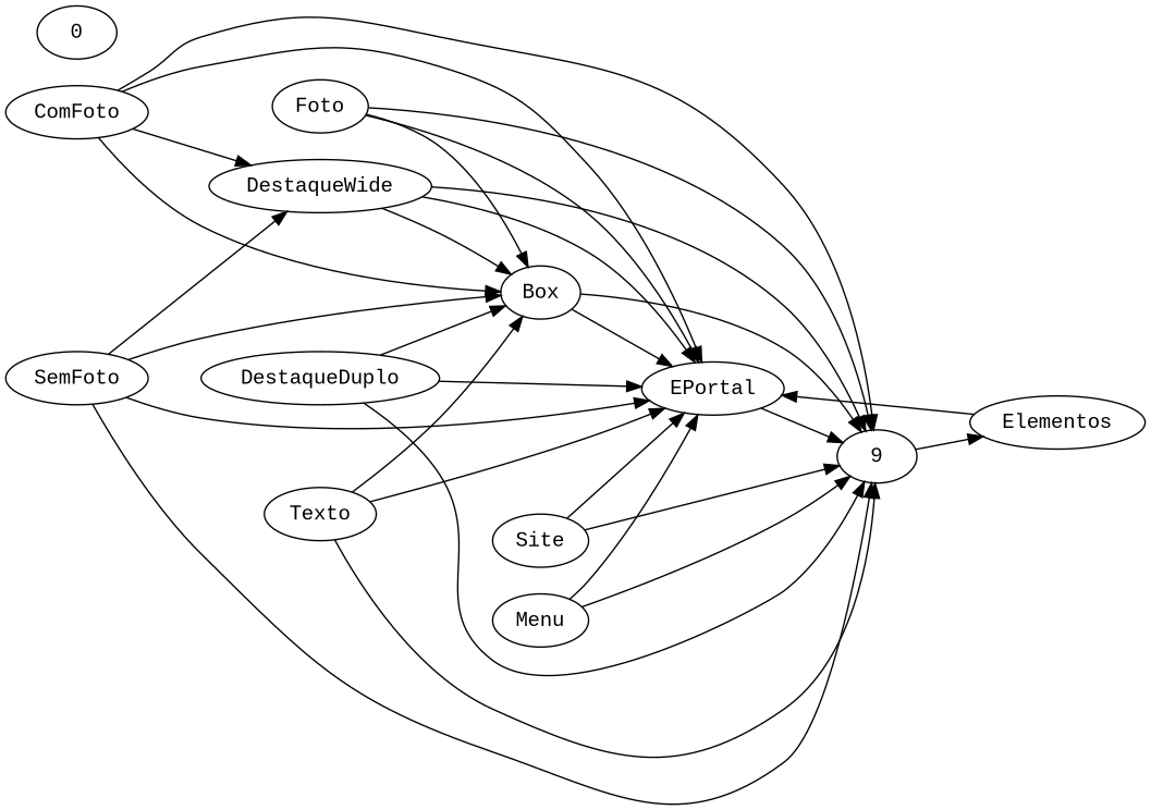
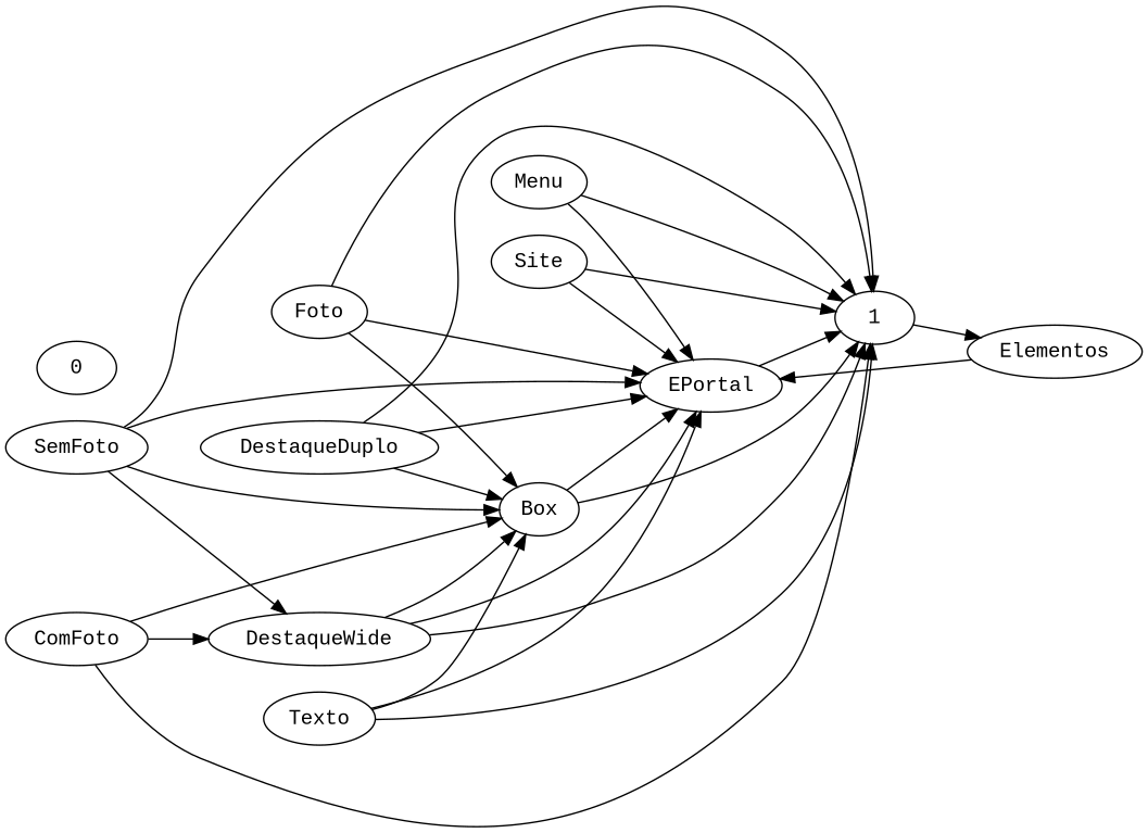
  digraph {
    fontname="Liberation Mono"
    rankdir=LR
    node [fontname="Liberation Mono"]
    edge [fontname="Liberation Mono"]
    Foto
    Box
    EPortal
-   1 [label=9]
+   1
    Elementos
    ComFoto
    DestaqueWide
    DestaqueDuplo
    Site
    SemFoto
    Texto
    Menu
    0
    Foto -> Box
    Foto -> EPortal
    Foto -> 1
    Box -> EPortal
    Box -> 1
    EPortal -> 1
    1 -> Elementos
    Elementos -> EPortal
    ComFoto -> Box
-   ComFoto -> EPortal
    ComFoto -> 1
    ComFoto -> DestaqueWide
    DestaqueWide -> Box
    DestaqueWide -> EPortal
    DestaqueWide -> 1
    DestaqueDuplo -> Box
    DestaqueDuplo -> EPortal
    DestaqueDuplo -> 1
    Site -> EPortal
    Site -> 1
    SemFoto -> Box
    SemFoto -> EPortal
    SemFoto -> 1
    SemFoto -> DestaqueWide
    Texto -> Box
    Texto -> EPortal
    Texto -> 1
    Menu -> EPortal
    Menu -> 1
  }
